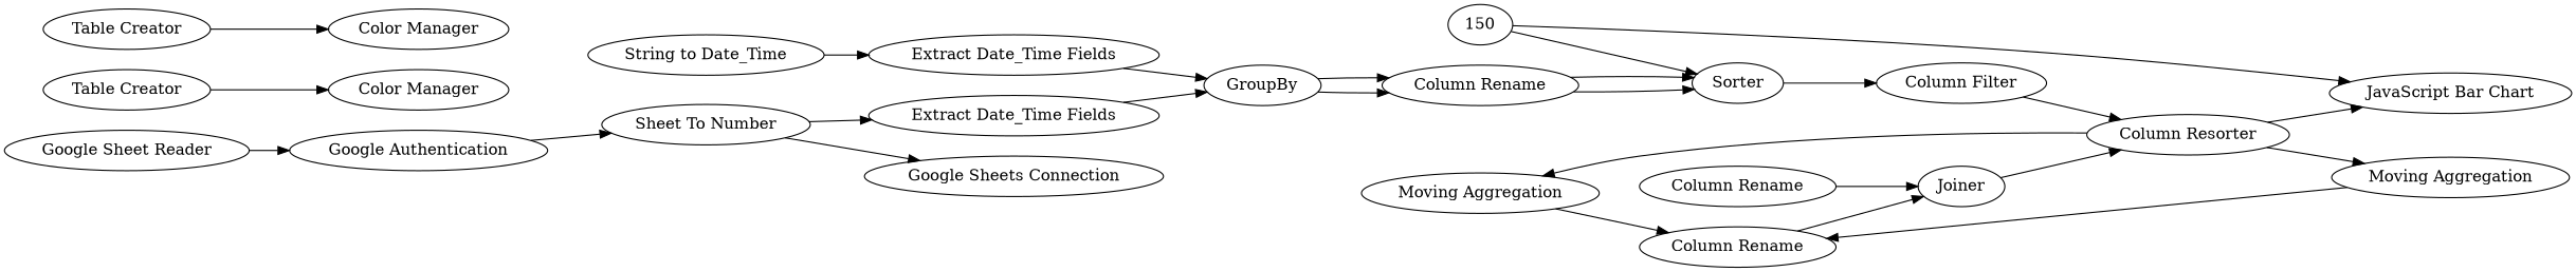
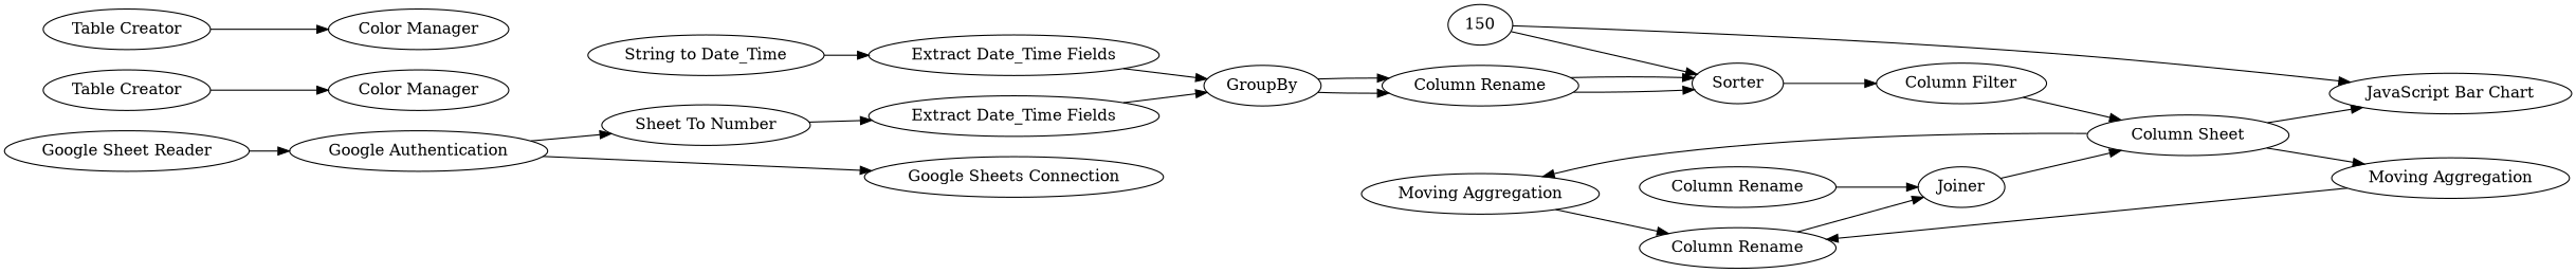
  digraph {
    rankdir=LR
    n1 [label="Moving Aggregation"]
    n2 [label="Column Rename"]
    n3 [label=Joiner]
    n4 [label=GroupBy]
    n5 [label="Column Rename"]
    n6 [label=Sorter]
    n7 [label="Column Filter"]
-   n8 [label="Column Resorter"]
+   n8 [label="Column Sheet"]
    n9 [label="JavaScript Bar Chart"]
    n10 [label="Moving Aggregation"]
    n11 [label="Google Authentication"]
    n12 [label="Sheet To Number"]
    n13 [label="Google Sheets Connection"]
    n14 [label="Extract Date_Time Fields"]
    n15 [label="String to Date_Time"]
    n16 [label="Extract Date_Time Fields"]
    n17 [label="Column Rename"]
    n18 [label="Table Creator"]
    n19 [label="Color Manager"]
    n20 [label="Color Manager"]
    n21 [label="Table Creator"]
    n22 [label="Google Sheet Reader"]
    150
    n1 -> n2
    n2 -> n3
    n3 -> n8
    n4 -> n5
    n4 -> n5
    n5 -> n6
    n5 -> n6
    n6 -> n7
    n7 -> n8
    n8 -> n1
    n8 -> n9
    n8 -> n10
    n10 -> n2
    n11 -> n12
-   n12 -> n13
+   n11 -> n13
    n12 -> n14
    n14 -> n4
    n15 -> n16
    n16 -> n4
    n17 -> n3
    n18 -> n19
    n21 -> n20
    n22 -> n11
    150 -> n6
    150 -> n9
  }
